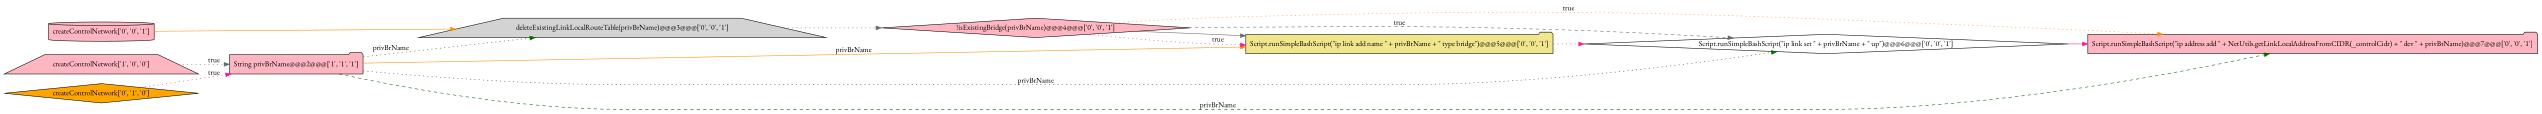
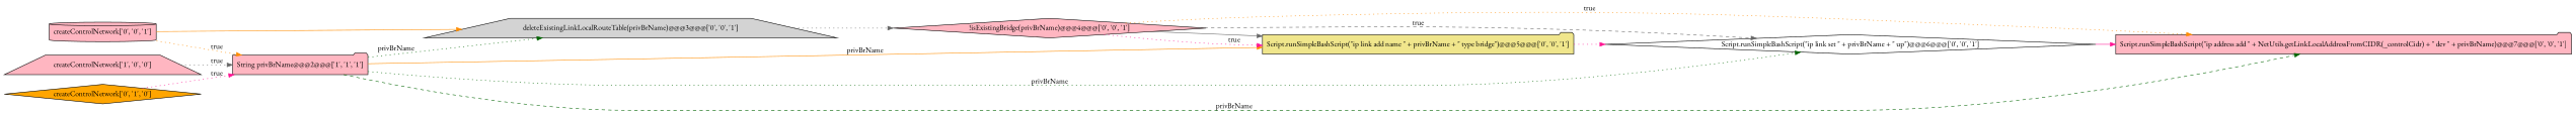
  digraph {
    fontname="EB Garamond"
    rankdir=LR
    node [fillcolor=lightpink fontname="EB Garamond" shape=folder style=filled]
    edge [color=darkorange fontname="EB Garamond" style=dotted]
    n1 [label="createControlNetwork['0', '0', '1']" shape=cylinder]
    n2 [label="String privBrName@@@2@@@['1', '1', '1']"]
    n3 [fillcolor=lightgrey label="deleteExistingLinkLocalRouteTable(privBrName)@@@3@@@['0', '0', '1']" shape=trapezium]
    n4 [fillcolor=white label="Script.runSimpleBashScript(\"ip link set \" + privBrName + \" up\")@@@6@@@['0', '0', '1']" shape=diamond]
    n5 [label="Script.runSimpleBashScript(\"ip address add \" + NetUtils.getLinkLocalAddressFromCIDR(_controlCidr) + \" dev \" + privBrName)@@@7@@@['0', '0', '1']"]
    n6 [fillcolor=khaki label="Script.runSimpleBashScript(\"ip link add name \" + privBrName + \" type bridge\")@@@5@@@['0', '0', '1']"]
    n7 [label="!isExistingBridge(privBrName)@@@4@@@['0', '0', '1']" shape=diamond]
    n8 [fillcolor=orange label="createControlNetwork['0', '1', '0']" shape=diamond]
    n9 [label="createControlNetwork['1', '0', '0']" shape=trapezium]
+   n1 -> n2 [label=true]
    n1 -> n3 [style=solid]
    n2 -> n3 [color=darkgreen label=privBrName]
    n2 -> n4 [color=darkgreen label=privBrName]
    n2 -> n5 [color=darkgreen label=privBrName style=dashed]
    n2 -> n6 [label=privBrName style=solid]
    n3 -> n7 [color=gray40]
    n4 -> n5 [color=deeppink style=solid]
    n6 -> n4 [color=deeppink]
    n7 -> n4 [color=gray40 label=true style=dashed]
    n7 -> n5 [label=true]
    n7 -> n6 [color=deeppink label=true]
    n7 -> n6 [color=gray40 style=solid]
    n8 -> n2 [color=deeppink label=true]
    n9 -> n2 [color=gray40 label=true]
  }
